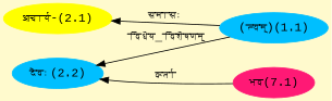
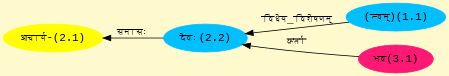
  digraph {
    bgcolor=lemonchiffon1
    compound=true
    fontname="Liberation Mono"
    rankdir=LR
    node [color="#00BFFF" fontname="Liberation Mono" style=filled]
    edge [dir=back fontname="Liberation Mono"]
    n1 [label="(त्वम्)(1.1)"]
-   n2 [color="#FF1975" label="भव(7.1)"]
+   n2 [color="#FF1975" label="भव(3.1)"]
    n3 [color="#FFFF00" label="आचार्य-(2.1)"]
    n4 [label="देवः(2.2)"]
-   n3 -> n1 [label="समासः"]
+   n3 -> n4 [label="समासः"]
    n4 -> n1 [label="विधेय_विशेषणम्"]
    n4 -> n2 [label="कर्ता"]
  }
